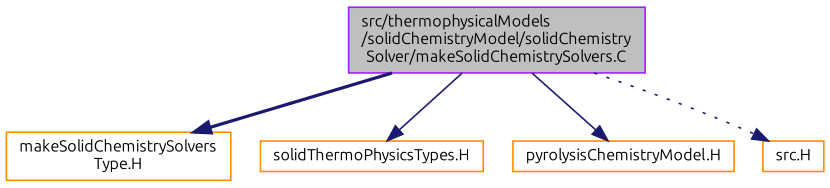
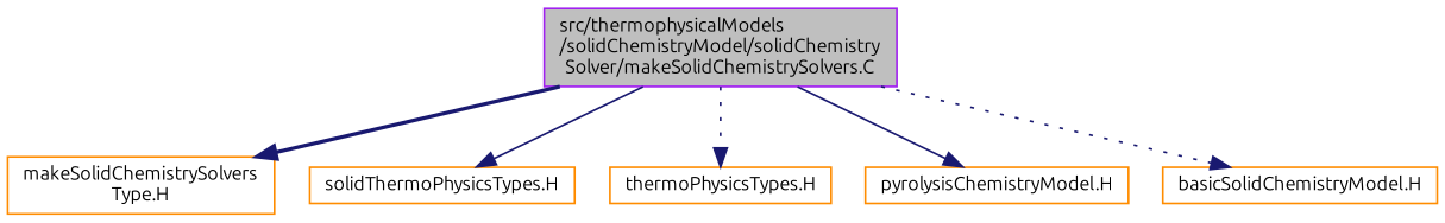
  digraph {
    fontname=Ubuntu
    node [color=darkorange fontname=Ubuntu fontsize=10 shape=record]
    edge [color=midnightblue fontname=Ubuntu fontsize=10 labelfontname=FreeSans labelfontsize=10 style=solid]
    n1 [color=purple fillcolor=grey75 fontcolor=black height=0.2 label="src/thermophysicalModels\l/solidChemistryModel/solidChemistry\lSolver/makeSolidChemistrySolvers.C" style=filled width=0.4]
    n2 [height=0.2 label="makeSolidChemistrySolvers\lType.H" width=0.4]
    n3 [height=0.2 label="solidThermoPhysicsTypes.H" width=0.4]
+   n4 [height=0.2 label="thermoPhysicsTypes.H" width=0.4]
    n5 [height=0.2 label="pyrolysisChemistryModel.H" width=0.4]
-   n6 [height=0.2 label="src.H" width=0.4]
+   n6 [height=0.2 label="basicSolidChemistryModel.H" width=0.4]
    n1 -> n2 [style=bold]
    n1 -> n3
+   n1 -> n4 [style=dotted]
    n1 -> n5
    n1 -> n6 [style=dotted]
  }
